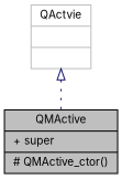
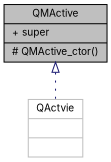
  digraph {
    fontname=Inter
    node [fontname=Inter fontsize=10 shape=record style=filled]
    n1 [color=black fillcolor=grey75 fontcolor=black height=0.2 label="{QMActive\n|+ super\l|# QMActive_ctor()\l}" width=0.4]
    n2 [color=grey75 fillcolor=white height=0.2 label="{QActvie\n||}" width=0.4]
-   n2 -> n1 [arrowtail=onormal color=midnightblue dir=back fontname=Inter fontsize=10 labelfontname=Helvetica labelfontsize=10 style=dotted]
+   n1 -> n2 [arrowtail=onormal color=midnightblue dir=back fontname=Inter fontsize=10 labelfontname=Helvetica labelfontsize=10 style=dotted]
  }
